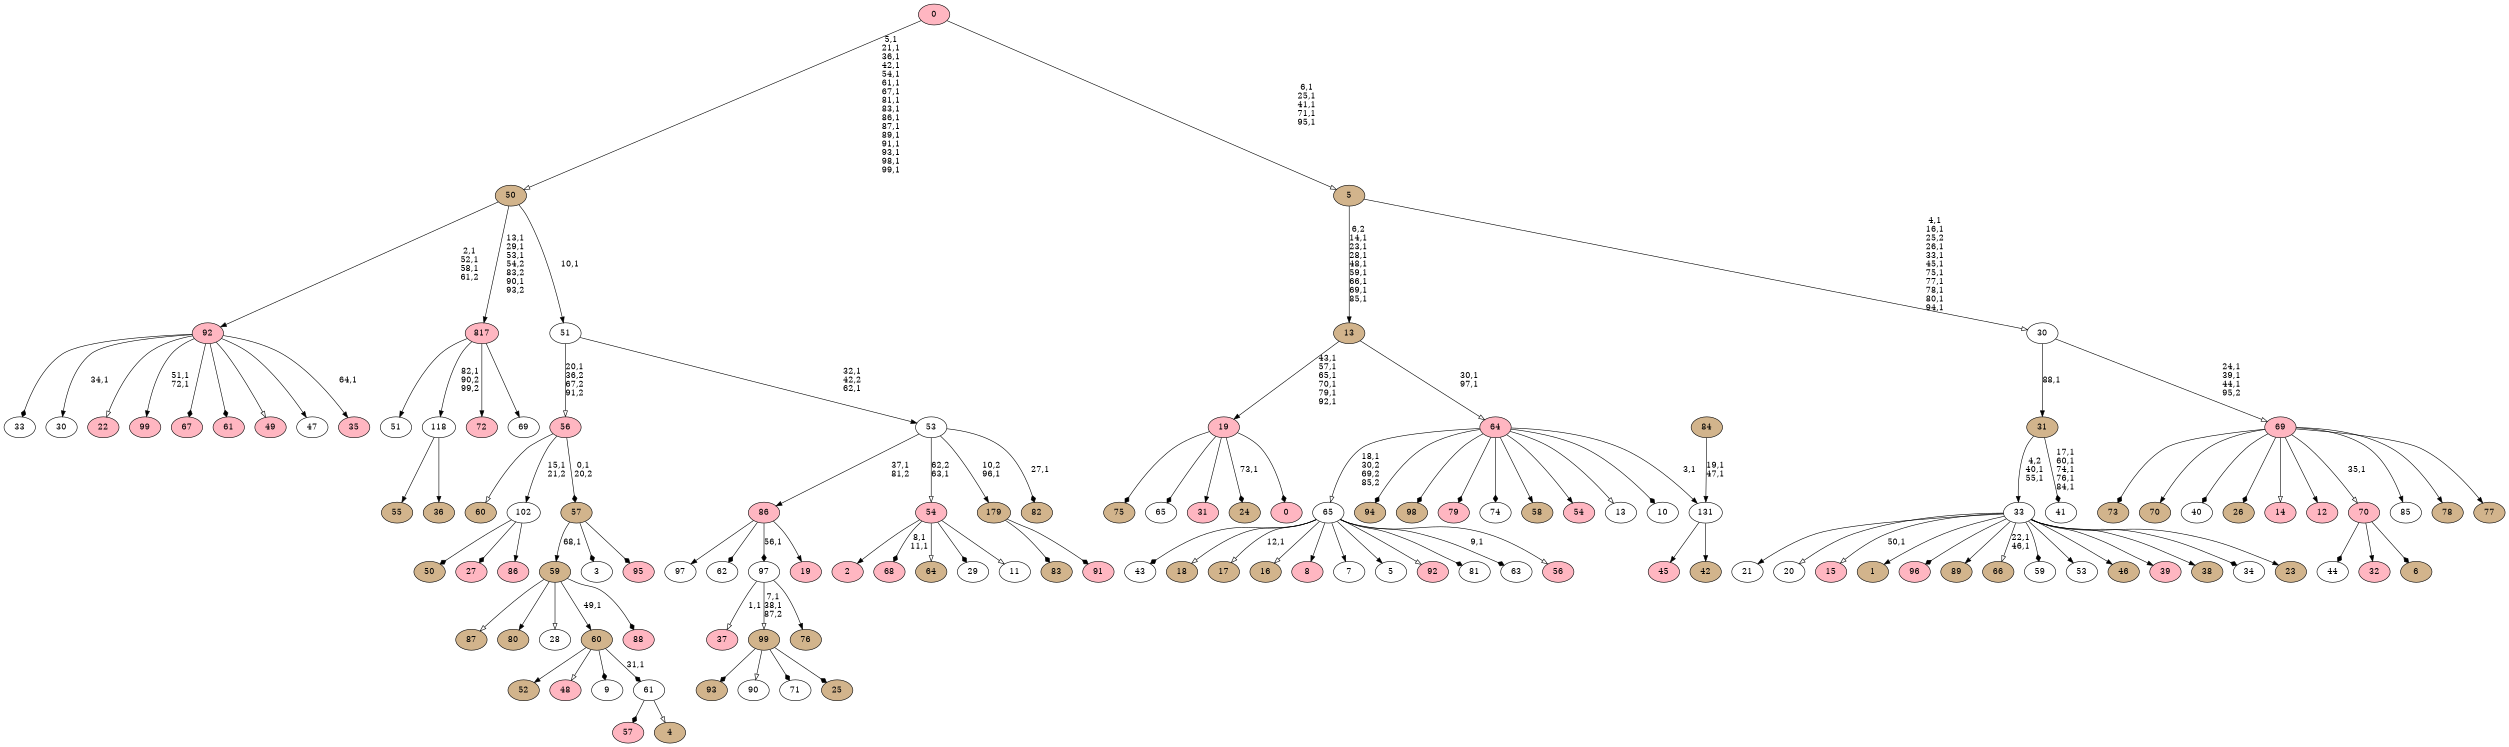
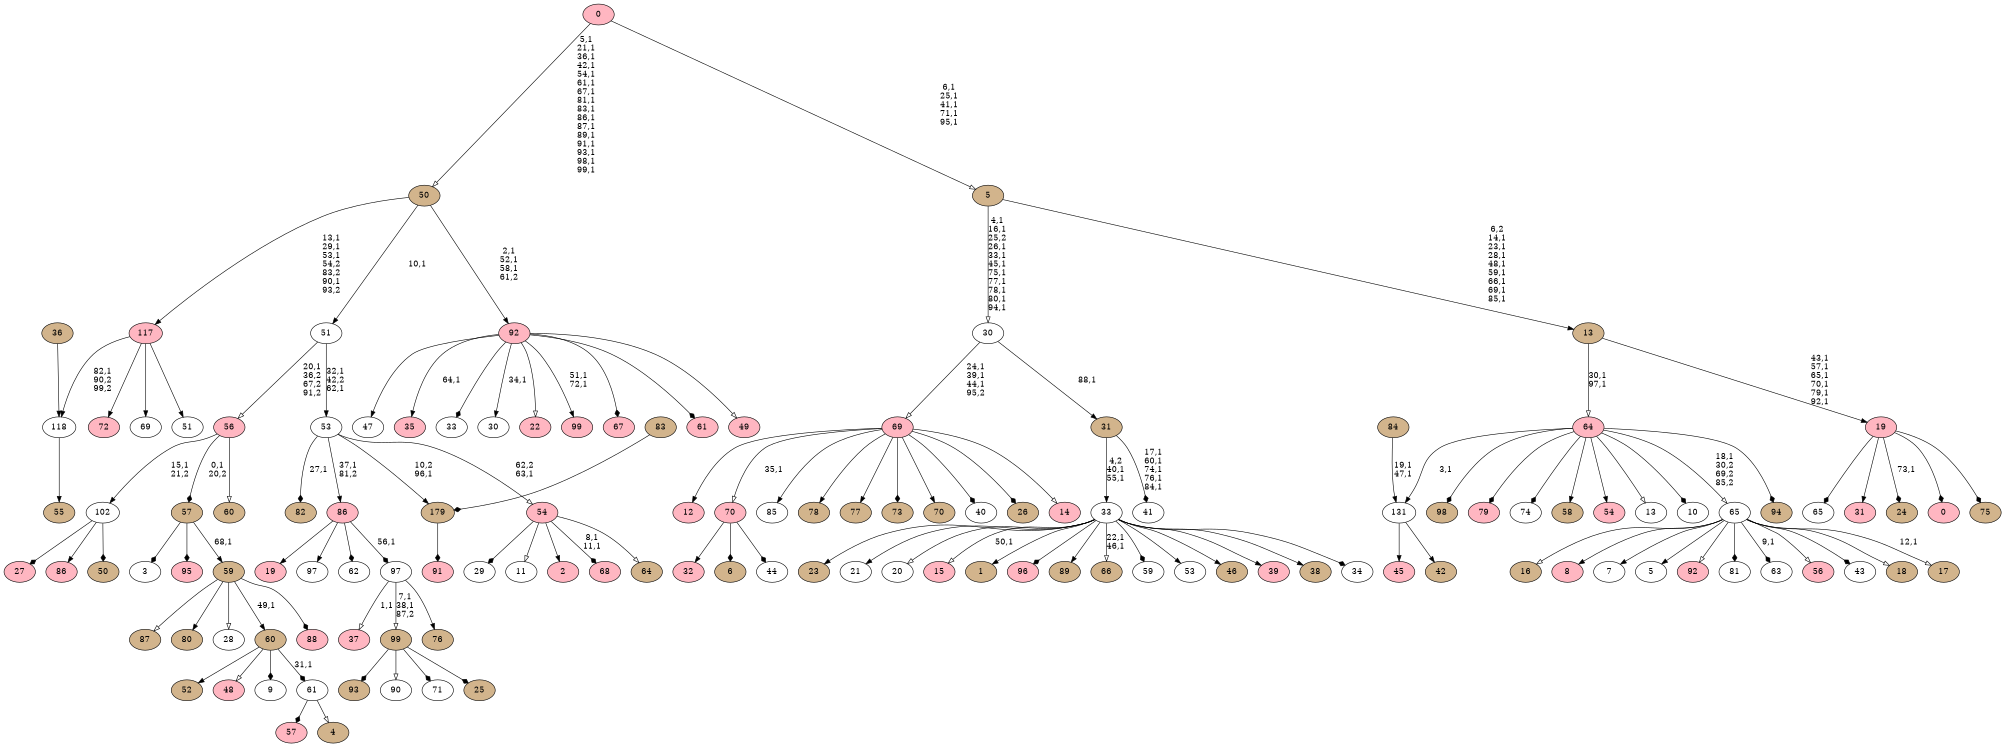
  digraph {
    node [fillcolor=tan style=filled]
    edge [arrowhead=normal]
    n1 [fillcolor=lightpink label=99]
    n2 [label=98]
    n3 [fillcolor=white label=97]
    n4 [fillcolor=lightpink label=96]
    n5 [fillcolor=lightpink label=95]
    n6 [label=94]
    n7 [label=93]
    n8 [fillcolor=lightpink label=92]
    n9 [fillcolor=lightpink label=91]
    n10 [fillcolor=white label=90]
    n11 [label=89]
    n12 [fillcolor=lightpink label=88]
    n13 [label=87]
    n14 [fillcolor=lightpink label=86]
    n15 [fillcolor=white label=85]
    n16 [label=84]
    131 [fillcolor=white]
    n18 [label=83]
    179
    n20 [label=82]
    n21 [fillcolor=white label=81]
    n22 [label=80]
    n23 [fillcolor=lightpink label=79]
    n24 [label=78]
    n25 [label=77]
    n26 [label=76]
    n27 [label=75]
    n28 [fillcolor=white label=74]
    n29 [label=73]
    n30 [fillcolor=lightpink label=72]
    n31 [fillcolor=white label=71]
    n32 [label=70]
    n33 [fillcolor=white label=69]
    n34 [fillcolor=lightpink label=68]
    n35 [fillcolor=lightpink label=67]
    n36 [label=66]
    n37 [fillcolor=white label=65]
    n38 [label=64]
    n39 [fillcolor=white label=63]
    n40 [fillcolor=white label=62]
    n41 [fillcolor=lightpink label=61]
    n42 [label=60]
    n43 [fillcolor=white label=59]
    n44 [label=58]
    n45 [fillcolor=lightpink label=57]
    n46 [fillcolor=lightpink label=56]
    n47 [label=55]
    n48 [fillcolor=lightpink label=54]
    n49 [fillcolor=white label=53]
    n50 [label=52]
    n51 [fillcolor=white label=51]
    n52 [label=50]
    n53 [fillcolor=lightpink label=49]
    n54 [fillcolor=lightpink label=48]
    n55 [fillcolor=white label=47]
    n56 [label=46]
    n57 [fillcolor=lightpink label=45]
    n58 [fillcolor=white label=44]
    n59 [fillcolor=white label=43]
    n60 [label=42]
    n61 [fillcolor=white label=41]
    n62 [fillcolor=white label=40]
    n63 [fillcolor=lightpink label=39]
    n64 [label=38]
    n65 [fillcolor=lightpink label=37]
    n66 [label=36]
    118 [fillcolor=white]
-   117 [fillcolor=lightpink label=817]
+   117 [fillcolor=lightpink]
    n69 [fillcolor=lightpink label=35]
    n70 [fillcolor=white label=34]
    n71 [fillcolor=white label=33]
    n72 [fillcolor=lightpink label=32]
    n73 [fillcolor=lightpink label=31]
    n74 [fillcolor=white label=30]
    n75 [fillcolor=white label=29]
    n76 [fillcolor=white label=28]
    n77 [fillcolor=lightpink label=27]
    102 [fillcolor=white]
    n79 [label=26]
    n80 [label=25]
    99
    97 [fillcolor=white]
    n83 [label=24]
    n84 [label=23]
    n85 [fillcolor=lightpink label=22]
    92 [fillcolor=lightpink]
    n87 [fillcolor=white label=21]
    n88 [fillcolor=white label=20]
    n89 [fillcolor=lightpink label=19]
    86 [fillcolor=lightpink]
    n91 [label=18]
    n92 [label=17]
    n93 [label=16]
    n94 [fillcolor=lightpink label=15]
    n95 [fillcolor=lightpink label=14]
    n96 [fillcolor=white label=13]
    n97 [fillcolor=lightpink label=12]
    n98 [fillcolor=white label=11]
    n99 [fillcolor=white label=10]
    n100 [fillcolor=white label=9]
    n101 [fillcolor=lightpink label=8]
    n102 [fillcolor=white label=7]
    n103 [label=6]
    70 [fillcolor=lightpink]
    69 [fillcolor=lightpink]
    n106 [fillcolor=white label=5]
    65 [fillcolor=white]
    64 [fillcolor=lightpink]
    n109 [label=4]
    61 [fillcolor=white]
    60
    59
    n113 [fillcolor=white label=3]
    57
    56 [fillcolor=lightpink]
    n116 [fillcolor=lightpink label=2]
    54 [fillcolor=lightpink]
    53 [fillcolor=white]
    51 [fillcolor=white]
    50
    n121 [label=1]
    33 [fillcolor=white]
    31
    30 [fillcolor=white]
    n125 [fillcolor=lightpink label=0]
    19 [fillcolor=lightpink]
    13
    5
    0 [fillcolor=lightpink]
    n16 -> 131 [label="19,1\n47,1"]
    131 -> n57
    131 -> n60
    179 -> n9 [arrowhead=diamond]
-   179 -> n18 [arrowhead=diamond]
+   n18 -> 179 [arrowhead=diamond]
    118 -> n47
-   118 -> n66
+   n66 -> 118
    117 -> n30
    117 -> n33
    117 -> n51
    117 -> 118 [label="82,1\n90,2\n99,2"]
    102 -> n14
    102 -> n52 [arrowhead=diamond]
    102 -> n77 [arrowhead=diamond]
    99 -> n7 [arrowhead=diamond]
    99 -> n10 [arrowhead=onormal]
    99 -> n31 [arrowhead=diamond]
    99 -> n80 [arrowhead=diamond]
    97 -> n26
    97 -> n65 [arrowhead=onormal label="1,1"]
    97 -> 99 [arrowhead=onormal label="7,1\n38,1\n87,2"]
    92 -> n1 [label="51,1\n72,1"]
    92 -> n35 [arrowhead=diamond]
    92 -> n41 [arrowhead=diamond]
    92 -> n53 [arrowhead=onormal]
    92 -> n55
    92 -> n69 [label="64,1"]
    92 -> n71 [arrowhead=diamond]
    92 -> n74 [label="34,1"]
    92 -> n85 [arrowhead=onormal]
    86 -> n3
    86 -> n40 [arrowhead=diamond]
    86 -> 97 [arrowhead=diamond label="56,1"]
    86 -> n89
    70 -> n58 [arrowhead=diamond]
    70 -> n72
    70 -> n103 [arrowhead=diamond]
    69 -> n15
    69 -> n24
    69 -> n25
    69 -> n29 [arrowhead=diamond]
    69 -> n32
    69 -> n62 [arrowhead=diamond]
    69 -> n79 [arrowhead=diamond]
    69 -> n95 [arrowhead=onormal]
    69 -> n97
    69 -> 70 [arrowhead=onormal label="35,1"]
    65 -> n8 [arrowhead=onormal]
    65 -> n21 [arrowhead=diamond]
    65 -> n39 [arrowhead=diamond label="9,1"]
    65 -> n46 [arrowhead=onormal]
    65 -> n59 [arrowhead=diamond]
    65 -> n91 [arrowhead=onormal]
    65 -> n92 [arrowhead=onormal label="12,1"]
    65 -> n93 [arrowhead=onormal]
    65 -> n101
    65 -> n102
    65 -> n106
    64 -> n2 [arrowhead=diamond]
    64 -> n6 [arrowhead=diamond]
    64 -> 131 [label="3,1"]
    64 -> n23 [arrowhead=diamond]
    64 -> n28 [arrowhead=diamond]
    64 -> n44
    64 -> n48
    64 -> n96 [arrowhead=onormal]
    64 -> n99 [arrowhead=diamond]
    64 -> 65 [arrowhead=onormal label="18,1\n30,2\n69,2\n85,2"]
    61 -> n45 [arrowhead=diamond]
    61 -> n109 [arrowhead=onormal]
    60 -> n50
    60 -> n54 [arrowhead=onormal]
    60 -> n100 [arrowhead=diamond]
    60 -> 61 [arrowhead=diamond label="31,1"]
    59 -> n12 [arrowhead=diamond]
    59 -> n13 [arrowhead=onormal]
    59 -> n22
    59 -> n76 [arrowhead=onormal]
    59 -> 60 [label="49,1"]
    57 -> n5 [arrowhead=diamond]
    57 -> 59 [label="68,1"]
    57 -> n113 [arrowhead=diamond]
    56 -> n42 [arrowhead=onormal]
    56 -> 102 [label="15,1\n21,2"]
    56 -> 57 [arrowhead=diamond label="0,1\n20,2"]
    54 -> n34 [arrowhead=diamond label="8,1\n11,1"]
    54 -> n38 [arrowhead=onormal]
    54 -> n75 [arrowhead=diamond]
    54 -> n98 [arrowhead=onormal]
    54 -> n116
    53 -> 179 [label="10,2\n96,1"]
    53 -> n20 [arrowhead=diamond label="27,1"]
    53 -> 86 [label="37,1\n81,2"]
    53 -> 54 [arrowhead=onormal label="62,2\n63,1"]
    51 -> 56 [arrowhead=onormal label="20,1\n36,2\n67,2\n91,2"]
    51 -> 53 [label="32,1\n42,2\n62,1"]
    50 -> 117 [label="13,1\n29,1\n53,1\n54,2\n83,2\n90,1\n93,2"]
    50 -> 92 [label="2,1\n52,1\n58,1\n61,2"]
    50 -> 51 [label="10,1"]
    33 -> n4 [arrowhead=diamond]
    33 -> n11
    33 -> n36 [arrowhead=onormal label="22,1\n46,1"]
    33 -> n43 [arrowhead=diamond]
    33 -> n49
    33 -> n56
    33 -> n63
    33 -> n64
    33 -> n70 [arrowhead=diamond]
    33 -> n84
    33 -> n87
    33 -> n88 [arrowhead=onormal]
    33 -> n94 [arrowhead=onormal label="50,1"]
    33 -> n121
    31 -> n61 [arrowhead=diamond label="17,1\n60,1\n74,1\n76,1\n84,1"]
    31 -> 33 [label="4,2\n40,1\n55,1"]
    30 -> 69 [arrowhead=onormal label="24,1\n39,1\n44,1\n95,2"]
    30 -> 31 [label="88,1"]
    19 -> n27 [arrowhead=diamond]
    19 -> n37 [arrowhead=diamond]
    19 -> n73
    19 -> n83 [arrowhead=diamond label="73,1"]
    19 -> n125 [arrowhead=diamond]
    13 -> 64 [arrowhead=onormal label="30,1\n97,1"]
    13 -> 19 [label="43,1\n57,1\n65,1\n70,1\n79,1\n92,1"]
    5 -> 30 [arrowhead=onormal label="4,1\n16,1\n25,2\n26,1\n33,1\n45,1\n75,1\n77,1\n78,1\n80,1\n94,1"]
    5 -> 13 [label="6,2\n14,1\n23,1\n28,1\n48,1\n59,1\n66,1\n69,1\n85,1"]
    0 -> 50 [arrowhead=onormal label="5,1\n21,1\n36,1\n42,1\n54,1\n61,1\n67,1\n81,1\n83,1\n86,1\n87,1\n89,1\n91,1\n93,1\n98,1\n99,1"]
    0 -> 5 [arrowhead=onormal label="6,1\n25,1\n41,1\n71,1\n95,1"]
  }
